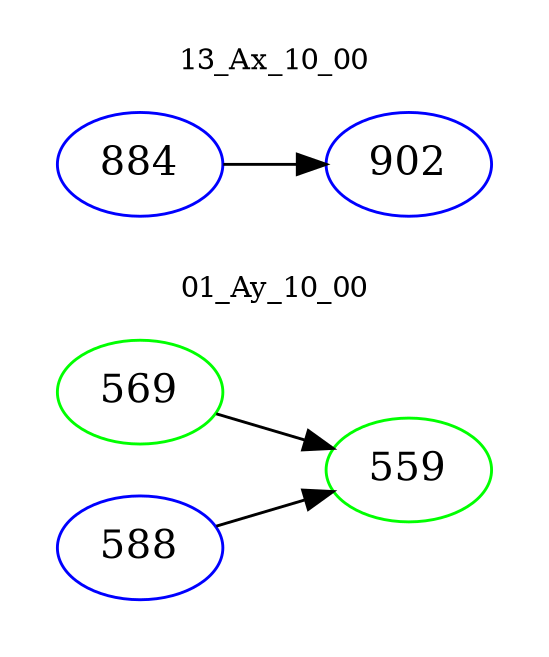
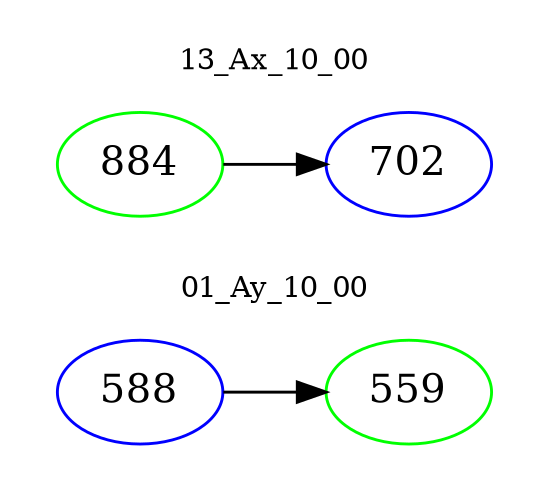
  digraph {
    rankdir=LR
    node [color=green]
    edge [color=black]
-   n1 [label=569]
    n2 [label=559]
    n3 [color=blue label=588]
-   n4 [color=blue label=884]
-   n5 [color=blue label=902]
+   n4 [label=884]
+   n5 [color=blue label=702]
    subgraph cluster_1 {
      color=white
      fontsize=10
      label="01_Ay_10_00"
-     n1
      n2
      n3
    }
    subgraph cluster_2 {
      color=white
      fontsize=10
      label="13_Ax_10_00"
      n4
      n5
    }
-   n1 -> n2
    n3 -> n2
    n4 -> n5
  }
